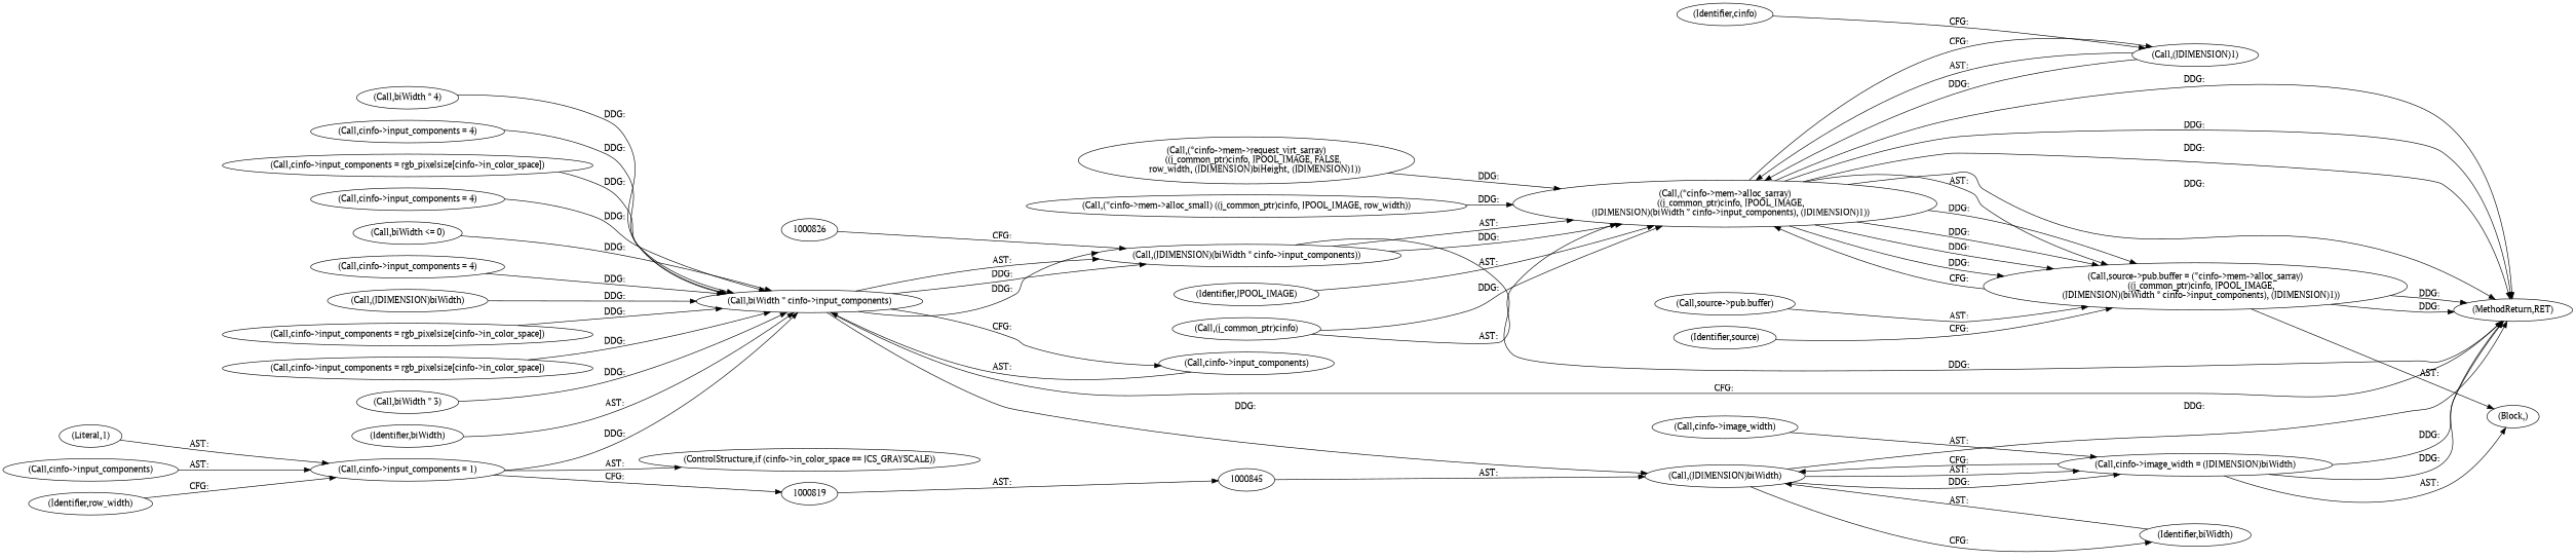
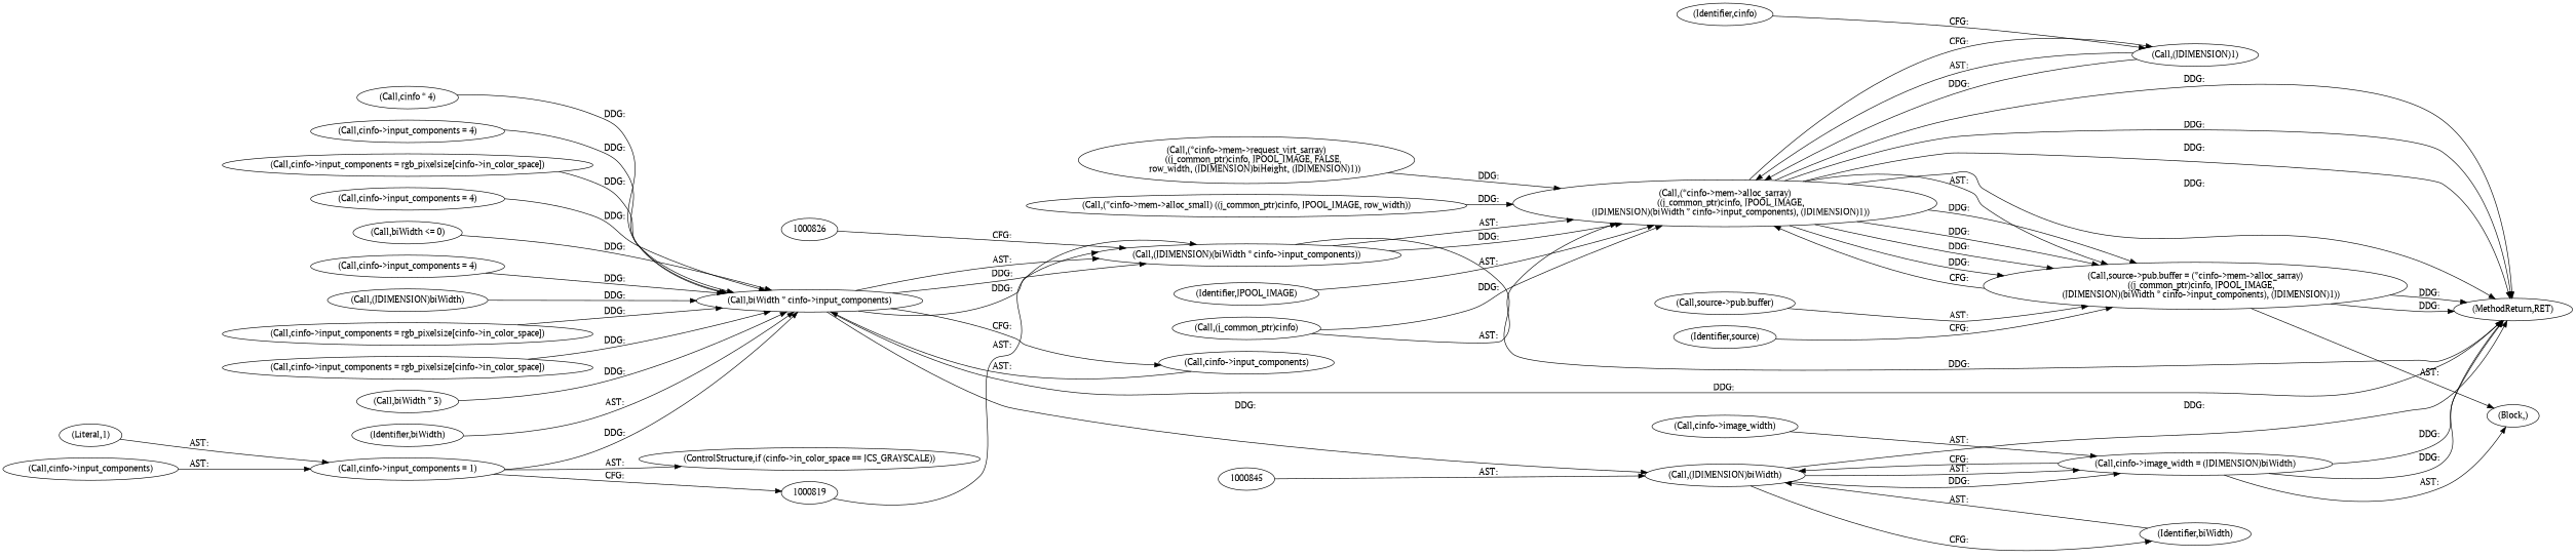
  digraph {
    fontname="PT Serif"
    rankdir=LR
    node [fontname="PT Serif"]
    edge [fontname="PT Serif"]
    n1 [label="(Call,cinfo->input_components = 1)"]
    n2 [label="(Call,biWidth * cinfo->input_components)"]
    n3 [label="(ControlStructure,if (cinfo->in_color_space == JCS_GRAYSCALE))"]
    1000819
    n5 [label="(Call,(JDIMENSION)(biWidth * cinfo->input_components))"]
    n6 [label="(Call,(JDIMENSION)biWidth)"]
    n7 [label="(MethodReturn,RET)"]
    n8 [label="(Call,cinfo->input_components)"]
    n9 [label="(Literal,1)"]
    n10 [label="(Call,(*cinfo->mem->alloc_sarray)\n     ((j_common_ptr)cinfo, JPOOL_IMAGE,\n     (JDIMENSION)(biWidth * cinfo->input_components), (JDIMENSION)1))"]
    n11 [label="(Call,cinfo->image_width = (JDIMENSION)biWidth)"]
    n12 [label="(Identifier,biWidth)"]
    n13 [label="(Call,source->pub.buffer = (*cinfo->mem->alloc_sarray)\n     ((j_common_ptr)cinfo, JPOOL_IMAGE,\n     (JDIMENSION)(biWidth * cinfo->input_components), (JDIMENSION)1))"]
    n14 [label="(Call,(JDIMENSION)1)"]
    n15 [label="(Block,)"]
    n16 [label="(Call,cinfo->input_components)"]
    n17 [label="(Call,cinfo->input_components = 4)"]
-   n18 [label="(Identifier,row_width)"]
    n19 [label="(Call,cinfo->input_components = rgb_pixelsize[cinfo->in_color_space])"]
    n20 [label="(Call,cinfo->input_components = 4)"]
    n21 [label="(Call,biWidth <= 0)"]
    n22 [label="(Identifier,JPOOL_IMAGE)"]
    n23 [label="(Call,cinfo->image_width)"]
    n24 [label="(Call,source->pub.buffer)"]
    n25 [label="(Call,cinfo->input_components = 4)"]
    n26 [label="(Call,(j_common_ptr)cinfo)"]
    n27 [label="(Call,(JDIMENSION)biWidth)"]
    n28 [label="(Call,cinfo->input_components = rgb_pixelsize[cinfo->in_color_space])"]
    n29 [label="(Call,cinfo->input_components = rgb_pixelsize[cinfo->in_color_space])"]
    n30 [label="(Identifier,source)"]
    n31 [label="(Call,biWidth * 3)"]
    n32 [label="(Call,(*cinfo->mem->request_virt_sarray)\n      ((j_common_ptr)cinfo, JPOOL_IMAGE, FALSE,\n       row_width, (JDIMENSION)biHeight, (JDIMENSION)1))"]
    n33 [label="(Call,(*cinfo->mem->alloc_small) ((j_common_ptr)cinfo, JPOOL_IMAGE, row_width))"]
    n34 [label="(Identifier,biWidth)"]
    n35 [label="(Identifier,cinfo)"]
-   n36 [label="(Call,biWidth * 4)"]
+   n36 [label="(Call,cinfo * 4)"]
    1000826
    1000845
    n1 -> n2 [label="DDG: "]
    n1 -> n3 [label="AST: "]
    n1 -> 1000819 [label="CFG: "]
    n2 -> n5 [label="AST: "]
    n2 -> n5 [label="DDG: "]
    n2 -> n5 [label="DDG: "]
    n2 -> n6 [label="DDG: "]
-   n2 -> n7 [label="CFG: "]
+   n2 -> n7 [label="DDG: "]
    n2 -> n8 [label="CFG: "]
-   1000819 -> 1000845 [label="AST: "]
+   1000819 -> n5 [label="AST: "]
    n5 -> n7 [label="DDG: "]
    n5 -> n10 [label="AST: "]
    n5 -> n10 [label="DDG: "]
    n6 -> n7 [label="DDG: "]
    n6 -> n11 [label="AST: "]
    n6 -> n11 [label="DDG: "]
    n6 -> n12 [label="CFG: "]
    n8 -> n2 [label="AST: "]
    n9 -> n1 [label="AST: "]
    n10 -> n7 [label="DDG: "]
    n10 -> n7 [label="DDG: "]
    n10 -> n7 [label="DDG: "]
    n10 -> n7 [label="DDG: "]
    n10 -> n13 [label="AST: "]
    n10 -> n13 [label="DDG: "]
    n10 -> n13 [label="DDG: "]
    n10 -> n13 [label="DDG: "]
    n10 -> n13 [label="DDG: "]
    n10 -> n14 [label="CFG: "]
    n11 -> n6 [label="CFG: "]
    n11 -> n7 [label="DDG: "]
    n11 -> n7 [label="DDG: "]
    n11 -> n15 [label="AST: "]
    n12 -> n6 [label="AST: "]
    n13 -> n7 [label="DDG: "]
    n13 -> n7 [label="DDG: "]
    n13 -> n10 [label="CFG: "]
    n13 -> n15 [label="AST: "]
    n14 -> n10 [label="AST: "]
    n14 -> n10 [label="DDG: "]
    n16 -> n1 [label="AST: "]
    n17 -> n2 [label="DDG: "]
-   n18 -> n1 [label="CFG: "]
    n19 -> n2 [label="DDG: "]
    n20 -> n2 [label="DDG: "]
    n21 -> n2 [label="DDG: "]
    n22 -> n10 [label="AST: "]
    n23 -> n11 [label="AST: "]
    n24 -> n13 [label="AST: "]
    n25 -> n2 [label="DDG: "]
    n26 -> n10 [label="AST: "]
    n26 -> n10 [label="DDG: "]
    n27 -> n2 [label="DDG: "]
    n28 -> n2 [label="DDG: "]
    n29 -> n2 [label="DDG: "]
    n30 -> n13 [label="CFG: "]
    n31 -> n2 [label="DDG: "]
    n32 -> n10 [label="DDG: "]
    n33 -> n10 [label="DDG: "]
    n34 -> n2 [label="AST: "]
    n35 -> n14 [label="CFG: "]
    n36 -> n2 [label="DDG: "]
    1000826 -> n5 [label="CFG: "]
    1000845 -> n6 [label="AST: "]
  }
